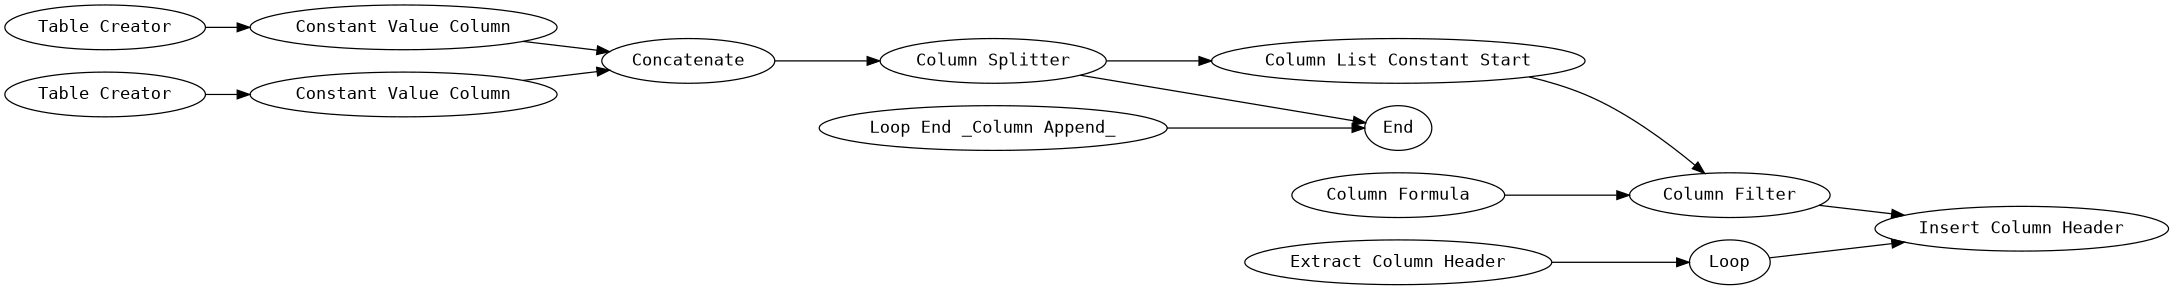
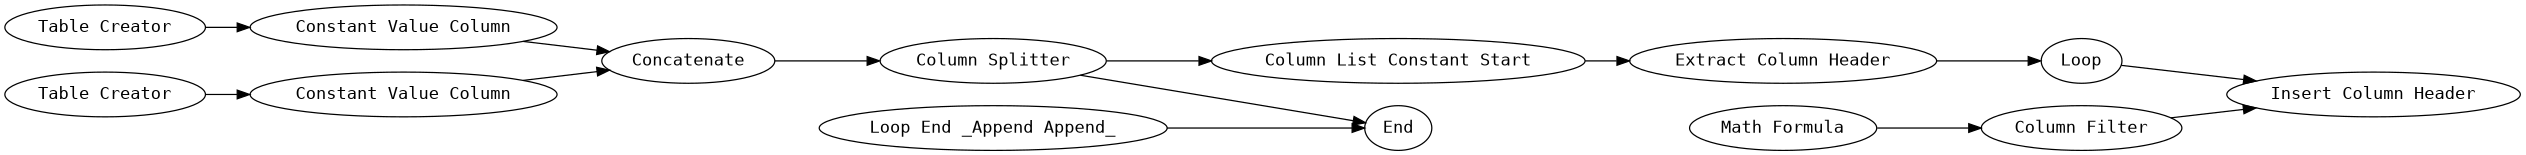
  digraph {
    fontname="DejaVu Sans Mono"
    rankdir=LR
    node [fontname="DejaVu Sans Mono"]
    edge [fontname="DejaVu Sans Mono"]
    n1 [label="Table Creator"]
    n2 [label="Constant Value Column"]
    n3 [label=Concatenate]
    n4 [label="Table Creator"]
    n5 [label="Constant Value Column"]
    n6 [label="Column Splitter"]
    n7 [label="Column List Constant Start"]
    n8 [label=End]
    n9 [label="Extract Column Header"]
    n10 [label=Loop]
-   n11 [label="Loop End _Column Append_"]
-   n12 [label="Column Formula"]
+   n11 [label="Loop End _Append Append_"]
+   n12 [label="Math Formula"]
    n13 [label="Column Filter"]
    n14 [label="Insert Column Header"]
    n1 -> n2
    n2 -> n3
    n3 -> n6
    n4 -> n5
    n5 -> n3
    n6 -> n7
    n6 -> n8
-   n7 -> n13
+   n7 -> n9
    n9 -> n10
    n10 -> n14
    n11 -> n8
    n12 -> n13
    n13 -> n14
  }
